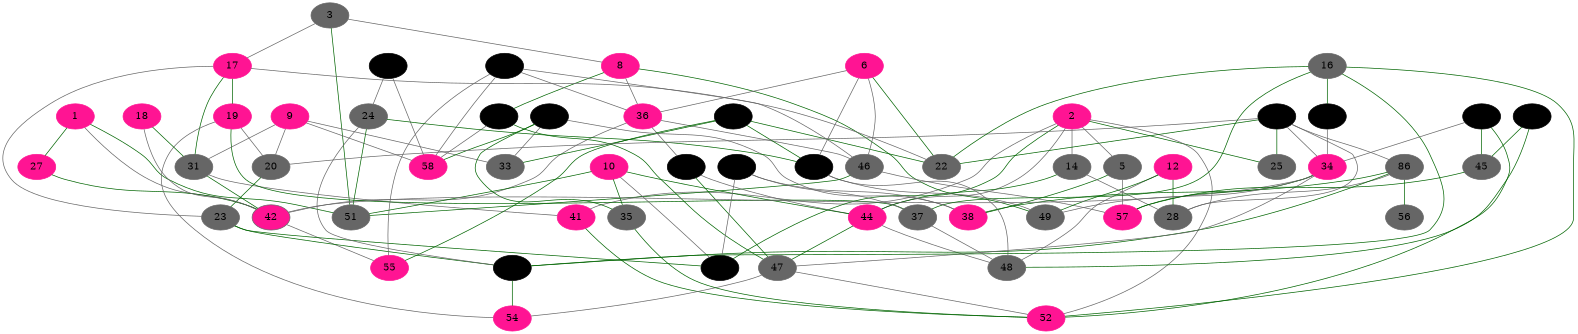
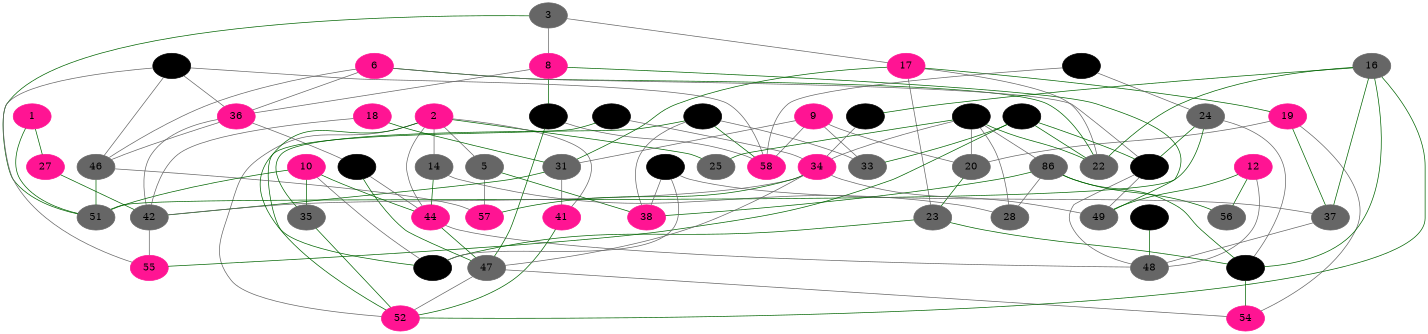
  graph {
    node [color=gray40 style=filled]
    edge [color=gray40]
    1 [color=deeppink]
    27 [color=deeppink]
-   42 [fillcolor=deeppink]
+   42
    51
    55 [color=deeppink]
    2 [color=deeppink]
    5
    14
    25
    41 [color=deeppink]
    44 [color=deeppink]
    52 [color=deeppink]
    53 [color=black]
    38 [color=deeppink]
    57 [color=deeppink]
    28
    48
    47
    3
    8 [color=deeppink]
    17 [color=deeppink]
    36 [color=deeppink]
    30 [color=black]
    49
    22
    31
    19 [color=deeppink]
    23
    4 [color=black]
    33
    39 [color=black]
    6 [color=deeppink]
    46
    43 [color=black]
    7 [color=black]
    58 [color=deeppink]
    9 [color=deeppink]
    20
    10 [color=deeppink]
    35
    11 [color=black]
    12 [color=deeppink]
    56
    13 [color=black]
    24
    50 [color=black]
    15 [color=black]
    n48 [label=86]
    34 [color=deeppink]
    16
    32 [color=black]
    37
    54 [color=deeppink]
    18 [color=deeppink]
    21 [color=black]
    29 [color=black]
-   45
    40 [color=black]
    1 -- 27 [color=darkgreen]
-   1 -- 42
    1 -- 51 [color=darkgreen]
    27 -- 42 [color=darkgreen]
    42 -- 55
    2 -- 5
    2 -- 14
    2 -- 25 [color=darkgreen]
    2 -- 41
    2 -- 44
    2 -- 52
    2 -- 53 [color=darkgreen]
    5 -- 38 [color=darkgreen]
    5 -- 57
    14 -- 44 [color=darkgreen]
    14 -- 28
    41 -- 52 [color=darkgreen]
    44 -- 48
    44 -- 47 [color=darkgreen]
    47 -- 52
    47 -- 54
    3 -- 51 [color=darkgreen]
    3 -- 8
    3 -- 17
    8 -- 36
    8 -- 30 [color=darkgreen]
    8 -- 49 [color=darkgreen]
    17 -- 22
    17 -- 31 [color=darkgreen]
    17 -- 19 [color=darkgreen]
    17 -- 23
    36 -- 42
    36 -- 46
    36 -- 43
    30 -- 47 [color=darkgreen]
    30 -- 58
    31 -- 42 [color=darkgreen]
    31 -- 41
    19 -- 20
    19 -- 37 [color=darkgreen]
    19 -- 54
    23 -- 53 [color=darkgreen]
    23 -- 50 [color=darkgreen]
    4 -- 55 [color=darkgreen]
    4 -- 22 [color=darkgreen]
    4 -- 33 [color=darkgreen]
    4 -- 39 [color=darkgreen]
    39 -- 48
    39 -- 49
    6 -- 36
    6 -- 22 [color=darkgreen]
    6 -- 39
    6 -- 46
    46 -- 51 [color=darkgreen]
    46 -- 57
    43 -- 44
    43 -- 47 [color=darkgreen]
    7 -- 55
    7 -- 36
    7 -- 46
    7 -- 58
    9 -- 31
    9 -- 33
    9 -- 58
    9 -- 20
    20 -- 23 [color=darkgreen]
    10 -- 51 [color=darkgreen]
    10 -- 44 [color=darkgreen]
    10 -- 53
    10 -- 35 [color=darkgreen]
    35 -- 52 [color=darkgreen]
    11 -- 38
    11 -- 33
    11 -- 58 [color=darkgreen]
    11 -- 35 [color=darkgreen]
    12 -- 48
    12 -- 49 [color=darkgreen]
-   12 -- 28 [color=darkgreen]
+   12 -- 56 [color=darkgreen]
    13 -- 58
    13 -- 24
    24 -- 51 [color=darkgreen]
    24 -- 39 [color=darkgreen]
    24 -- 50
    50 -- 54 [color=darkgreen]
    15 -- 25 [color=darkgreen]
    15 -- 28
    15 -- 22 [color=darkgreen]
    15 -- 20
    15 -- n48
    15 -- 34
    n48 -- 38 [color=darkgreen]
    n48 -- 28
    n48 -- 56 [color=darkgreen]
    n48 -- 50 [color=darkgreen]
    34 -- 42
    34 -- 57 [color=darkgreen]
    34 -- 47
    34 -- 49
    16 -- 52 [color=darkgreen]
    16 -- 22 [color=darkgreen]
    16 -- 50 [color=darkgreen]
    16 -- 32 [color=darkgreen]
    16 -- 37 [color=darkgreen]
    32 -- 34
    37 -- 48
    18 -- 42
    18 -- 31 [color=darkgreen]
    21 -- 53
    21 -- 38
    21 -- 37
    29 -- 52 [color=darkgreen]
    29 -- 34
-   29 -- 45 [color=darkgreen]
-   45 -- 57 [color=darkgreen]
    40 -- 48 [color=darkgreen]
-   40 -- 45 [color=darkgreen]
  }
